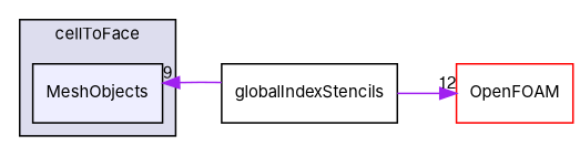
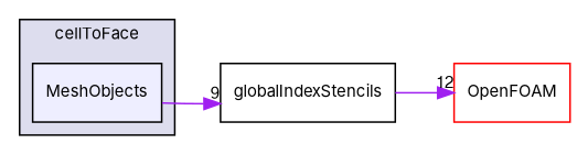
  digraph {
    compound=true
    fontname=Inter
    rankdir=LR
    node [fontname=Inter fontsize=10 shape=box]
    edge [color=purple fontname=Inter labeldistance=1.5 labelfontname=FreeSans labelfontsize=10 style=solid]
    n1 [fillcolor="#eeeeff" label=MeshObjects pencolor=black style=filled]
    n2 [label=globalIndexStencils]
    n3 [color=red label=OpenFOAM]
    subgraph cluster_1 {
      bgcolor="#ddddee"
      fontsize=10
      label=cellToFace
      pencolor=black
      n1
    }
-   n2 -> n1 [headlabel=9]
+   n1 -> n2 [headlabel=9]
    n2 -> n3 [headlabel=12]
  }
